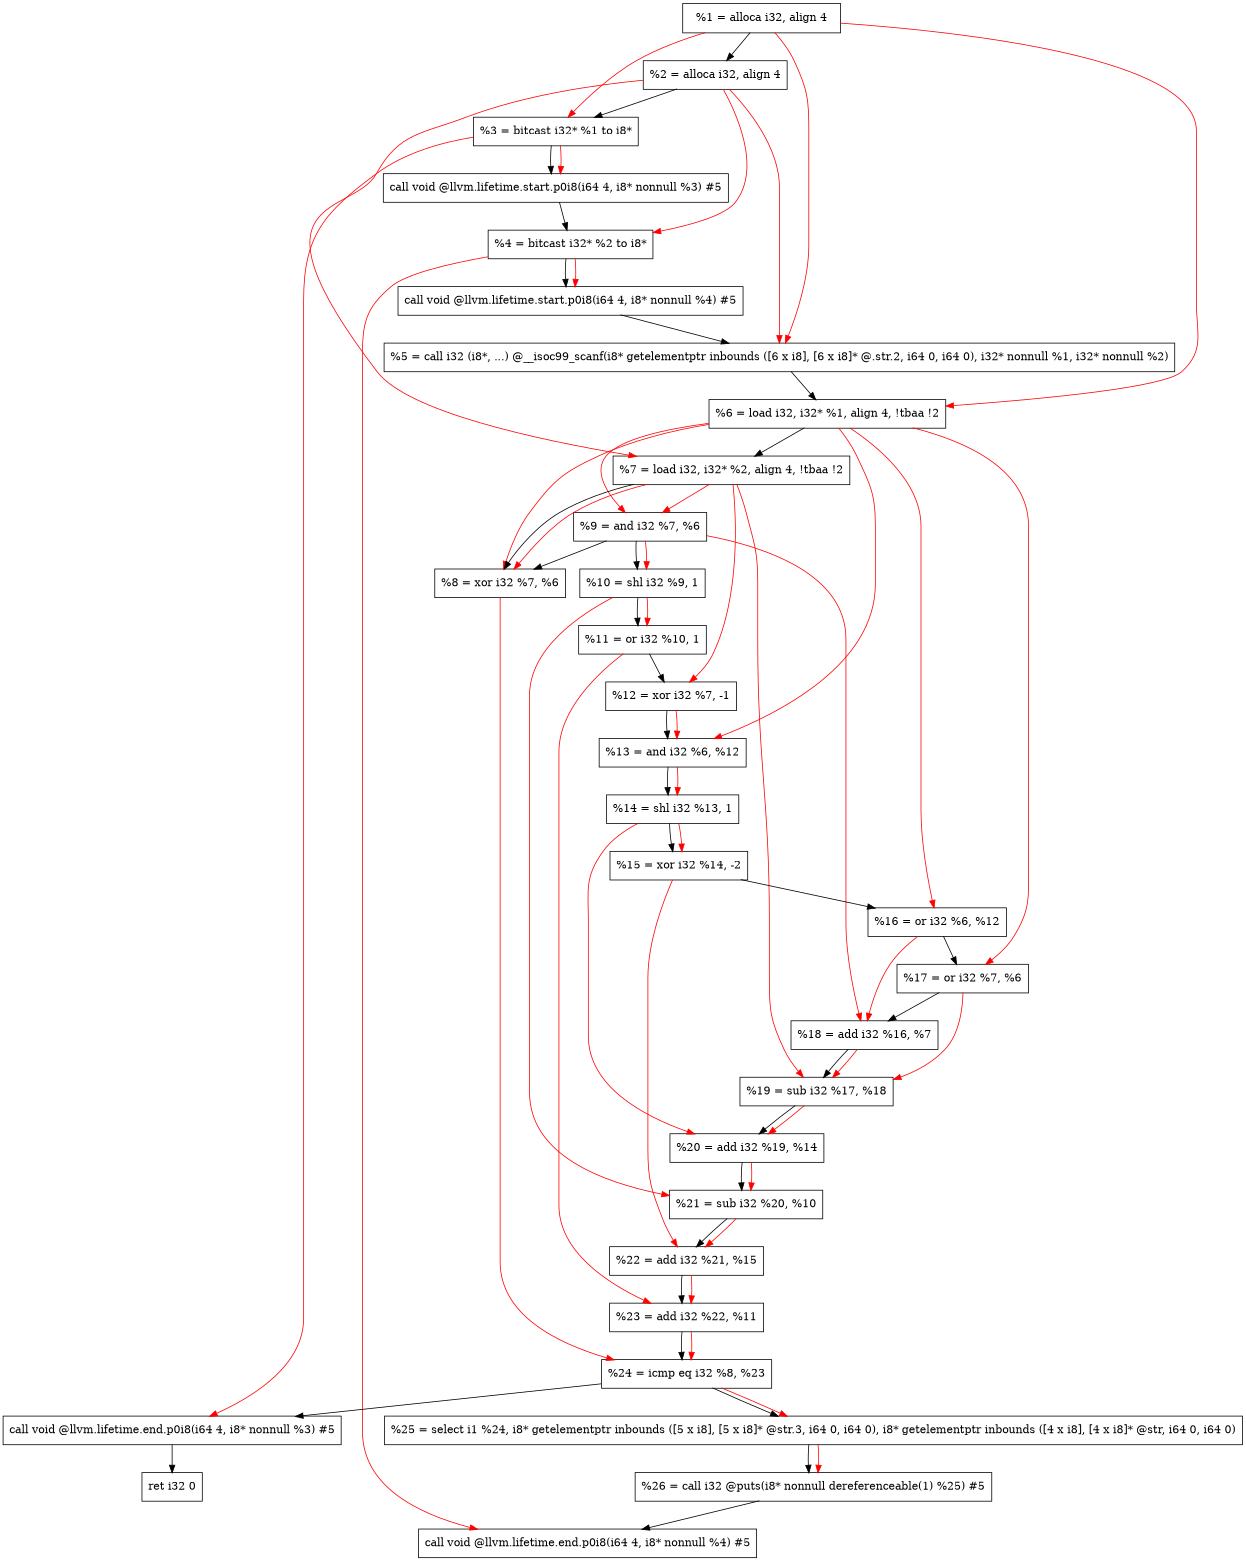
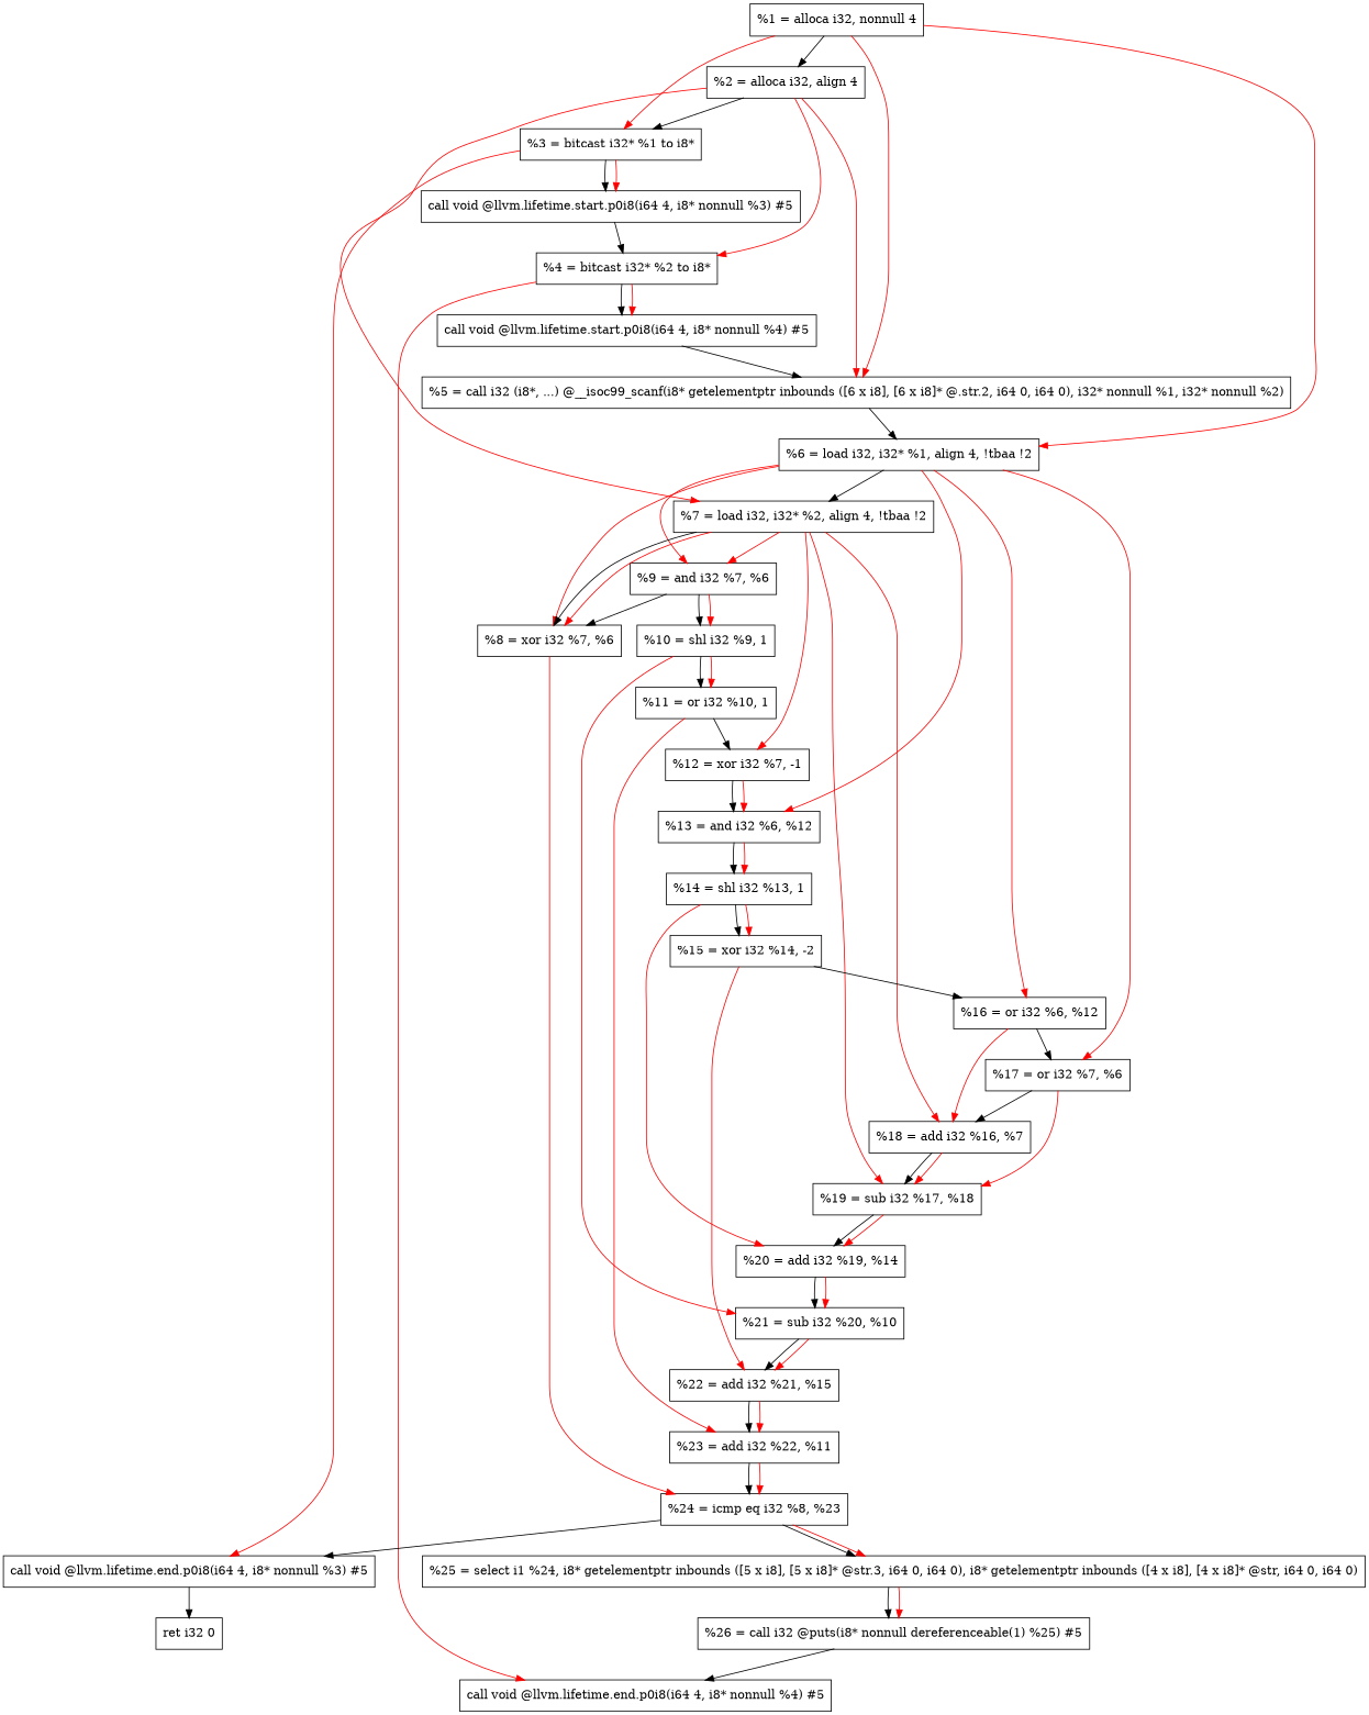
  digraph {
    node [shape=record]
    edge [color=red]
-   n1 [label="  %1 = alloca i32, align 4"]
+   n1 [label="%1 = alloca i32, nonnull 4"]
    n2 [label="  %2 = alloca i32, align 4"]
    n3 [label="  %3 = bitcast i32* %1 to i8*"]
    n4 [label="  %5 = call i32 (i8*, ...) @__isoc99_scanf(i8* getelementptr inbounds ([6 x i8], [6 x i8]* @.str.2, i64 0, i64 0), i32* nonnull %1, i32* nonnull %2)"]
    n5 [label="  %6 = load i32, i32* %1, align 4, !tbaa !2"]
    n6 [label="  %4 = bitcast i32* %2 to i8*"]
    n7 [label="  %7 = load i32, i32* %2, align 4, !tbaa !2"]
    n8 [label="  call void @llvm.lifetime.start.p0i8(i64 4, i8* nonnull %3) #5"]
    n9 [label="  call void @llvm.lifetime.end.p0i8(i64 4, i8* nonnull %3) #5"]
    n10 [label="  %8 = xor i32 %7, %6"]
    n11 [label="  %9 = and i32 %7, %6"]
    n12 [label="  %13 = and i32 %6, %12"]
    n13 [label="  %16 = or i32 %6, %12"]
    n14 [label="  %17 = or i32 %7, %6"]
    n15 [label="  call void @llvm.lifetime.start.p0i8(i64 4, i8* nonnull %4) #5"]
    n16 [label="  call void @llvm.lifetime.end.p0i8(i64 4, i8* nonnull %4) #5"]
    n17 [label="  %12 = xor i32 %7, -1"]
    n18 [label="  %18 = add i32 %16, %7"]
    n19 [label="  %19 = sub i32 %17, %18"]
    n20 [label="  ret i32 0"]
    n21 [label="  %24 = icmp eq i32 %8, %23"]
    n22 [label="  %10 = shl i32 %9, 1"]
    n23 [label="  %14 = shl i32 %13, 1"]
    n24 [label="  %25 = select i1 %24, i8* getelementptr inbounds ([5 x i8], [5 x i8]* @str.3, i64 0, i64 0), i8* getelementptr inbounds ([4 x i8], [4 x i8]* @str, i64 0, i64 0)"]
    n25 [label="  %11 = or i32 %10, 1"]
    n26 [label="  %21 = sub i32 %20, %10"]
    n27 [label="  %23 = add i32 %22, %11"]
    n28 [label="  %22 = add i32 %21, %15"]
    n29 [label="  %15 = xor i32 %14, -2"]
    n30 [label="  %20 = add i32 %19, %14"]
    n31 [label="  %26 = call i32 @puts(i8* nonnull dereferenceable(1) %25) #5"]
    n1 -> n2 [color=""]
    n1 -> n3
    n1 -> n4
    n1 -> n5
    n2 -> n3 [color=""]
    n2 -> n4
    n2 -> n6
    n2 -> n7
    n3 -> n8 [color=""]
    n3 -> n8
    n3 -> n9
    n4 -> n5 [color=""]
    n5 -> n7 [color=""]
    n5 -> n10
    n5 -> n11
    n5 -> n12
    n5 -> n13
    n5 -> n14
    n6 -> n15 [color=""]
    n6 -> n15
    n6 -> n16
    n7 -> n10 [color=""]
    n7 -> n10
    n7 -> n11
    n7 -> n17
-   n11 -> n18
+   n7 -> n18
    n7 -> n19
    n8 -> n6 [color=""]
    n9 -> n20 [color=""]
    n10 -> n21
    n11 -> n10 [color=""]
    n11 -> n22 [color=""]
    n11 -> n22
    n12 -> n23 [color=""]
    n12 -> n23
    n13 -> n14 [color=""]
    n13 -> n18
    n14 -> n18 [color=""]
    n14 -> n19
    n15 -> n4 [color=""]
    n17 -> n12 [color=""]
    n17 -> n12
    n18 -> n19 [color=""]
    n18 -> n19
    n19 -> n30 [color=""]
    n19 -> n30
    n21 -> n9 [color=""]
    n21 -> n24 [color=""]
    n21 -> n24
    n22 -> n25 [color=""]
    n22 -> n25
    n22 -> n26
    n23 -> n29 [color=""]
    n23 -> n29
    n23 -> n30
    n24 -> n31 [color=""]
    n24 -> n31
    n25 -> n17 [color=""]
    n25 -> n27
    n26 -> n28 [color=""]
    n26 -> n28
    n27 -> n21 [color=""]
    n27 -> n21
    n28 -> n27 [color=""]
    n28 -> n27
    n29 -> n13 [color=""]
    n29 -> n28
    n30 -> n26 [color=""]
    n30 -> n26
    n31 -> n16 [color=""]
  }
